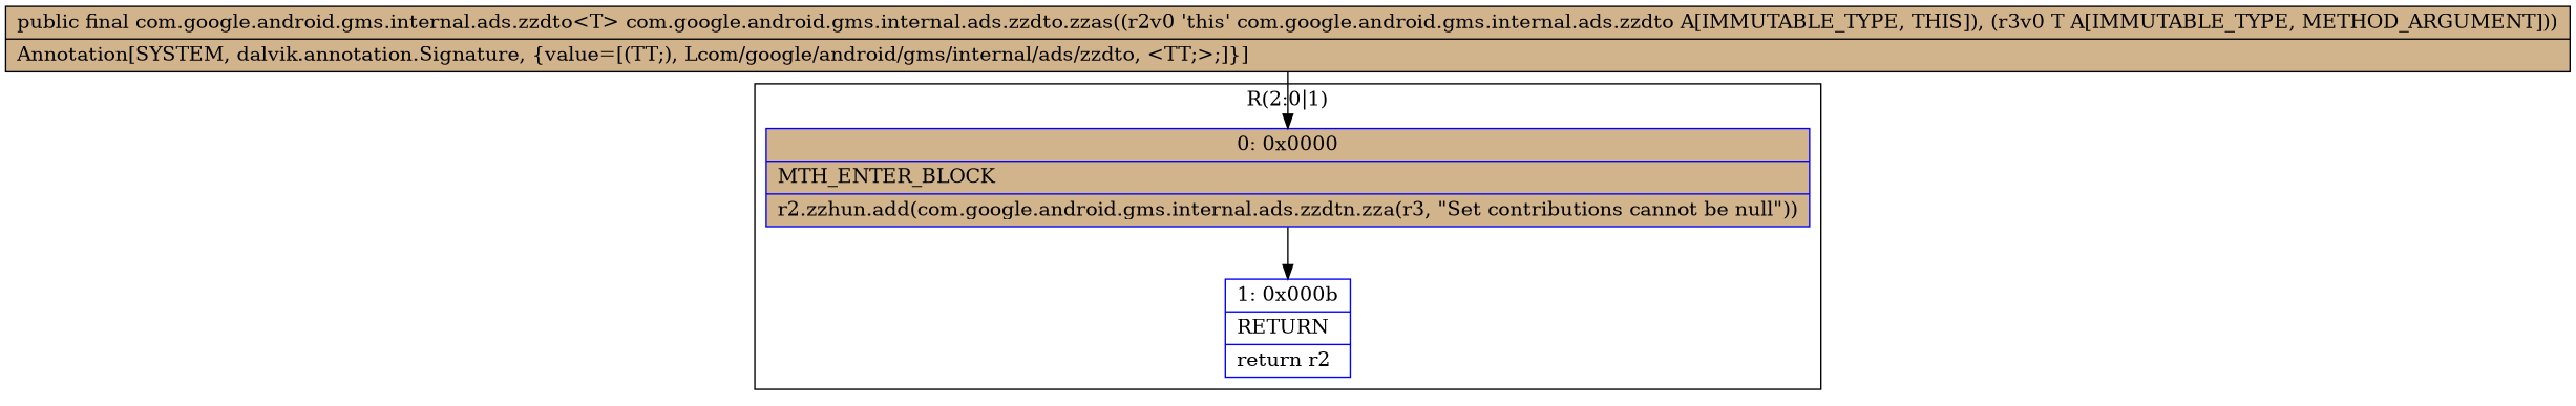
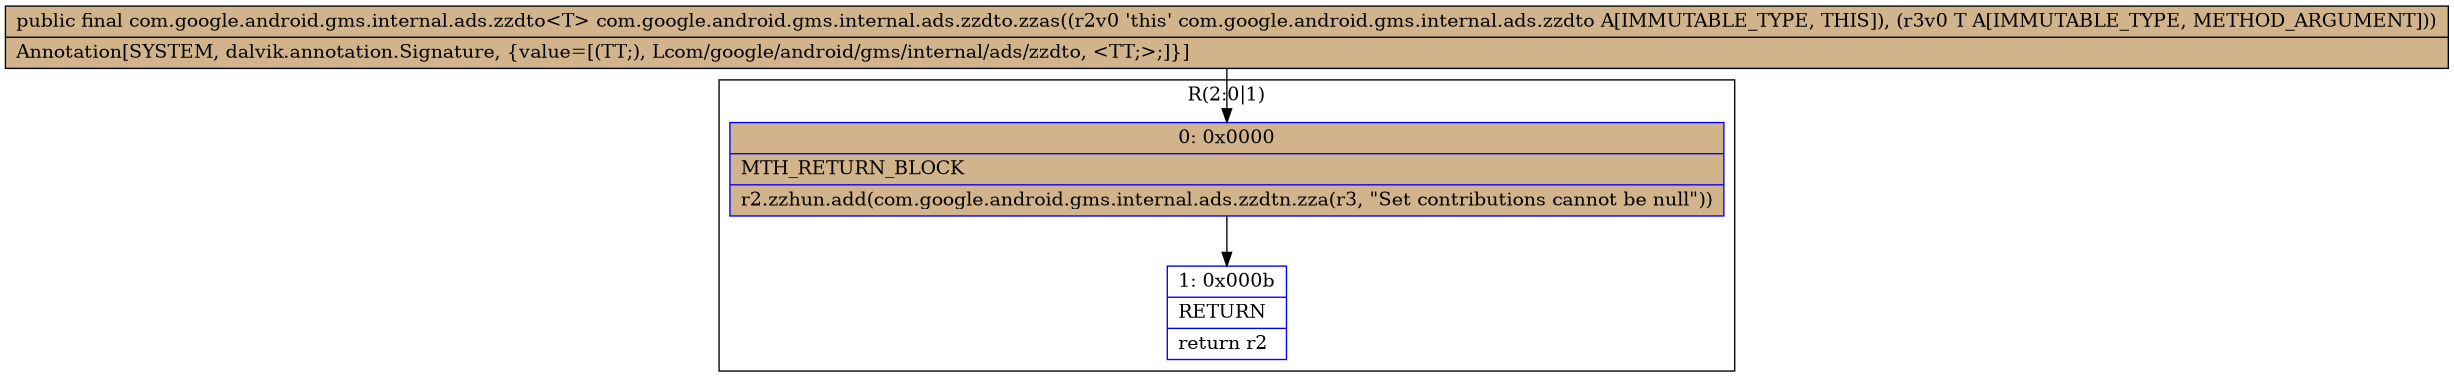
  digraph {
    node [color=blue shape=record style=filled fillcolor=tan]
-   n1 [label="{0\:\ 0x0000|MTH_ENTER_BLOCK\l|r2.zzhun.add(com.google.android.gms.internal.ads.zzdtn.zza(r3, \"Set contributions cannot be null\"))\l}"]
+   n1 [label="{0\:\ 0x0000|MTH_RETURN_BLOCK\l|r2.zzhun.add(com.google.android.gms.internal.ads.zzdtn.zza(r3, \"Set contributions cannot be null\"))\l}"]
    n2 [label="{1\:\ 0x000b|RETURN\l|return r2\l}" fillcolor=white]
    n3 [label="{public final com.google.android.gms.internal.ads.zzdto\<T\> com.google.android.gms.internal.ads.zzdto.zzas((r2v0 'this' com.google.android.gms.internal.ads.zzdto A[IMMUTABLE_TYPE, THIS]), (r3v0 T A[IMMUTABLE_TYPE, METHOD_ARGUMENT]))  | Annotation[SYSTEM, dalvik.annotation.Signature, \{value=[(TT;), Lcom\/google\/android\/gms\/internal\/ads\/zzdto, \<TT;\>;]\}]\l}" color=""]
    subgraph cluster_1 {
      label="R(2:0|1)"
      n1
      n2
    }
    n1 -> n2
    n3 -> n1
  }
